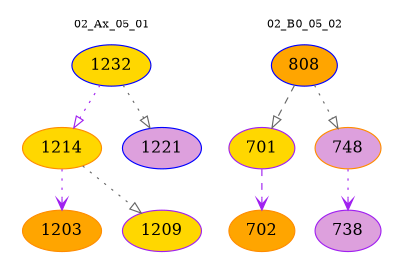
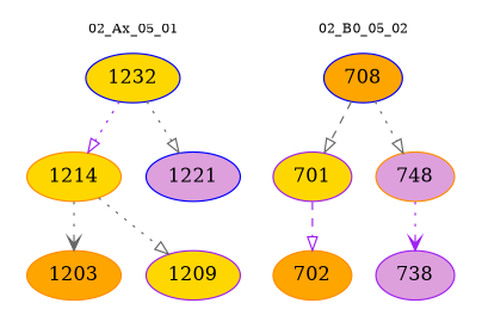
  digraph {
    node [color=darkorange fillcolor=gold style=filled]
    edge [arrowhead=onormal color=gray40 style=dotted]
    n1 [color=blue label=1232]
    n2 [label=1214]
    n3 [color=blue fillcolor=plum label=1221]
    n4 [fillcolor=orange label=1203]
    n5 [color=purple label=1209]
-   n6 [color=blue fillcolor=orange label=808]
+   n6 [color=blue fillcolor=orange label=708]
    n7 [color=purple label=701]
    n8 [fillcolor=plum label=748]
    n9 [fillcolor=orange label=702]
    n10 [color=purple fillcolor=plum label=738]
    subgraph cluster_1 {
      color=white
      fontsize=10
      label="02_Ax_05_01"
      n1
      n2
      n3
      n4
      n5
    }
    subgraph cluster_2 {
      color=white
      fontsize=10
      label="02_B0_05_02"
      n6
      n7
      n8
      n9
      n10
    }
    n1 -> n2 [color=purple]
    n1 -> n3
-   n2 -> n4 [arrowhead=vee color=purple]
+   n2 -> n4 [arrowhead=vee]
    n2 -> n5
    n6 -> n7 [style=dashed]
    n6 -> n8
-   n7 -> n9 [arrowhead=vee color=purple style=dashed]
+   n7 -> n9 [color=purple style=dashed]
    n8 -> n10 [arrowhead=vee color=purple]
  }
